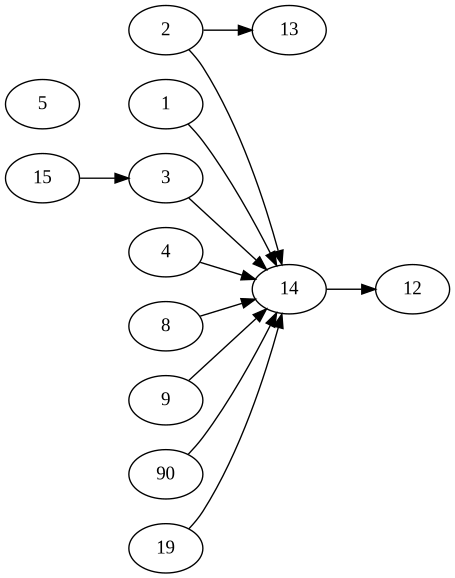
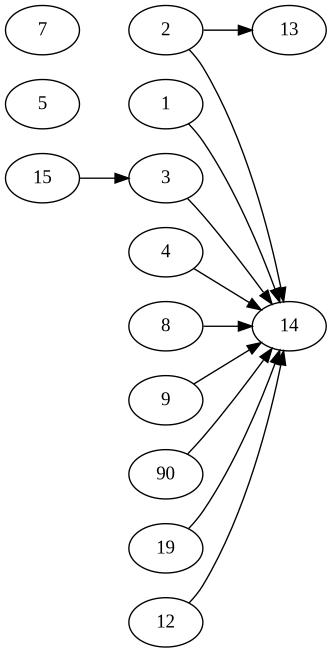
  digraph {
    fontname="Liberation Serif"
    rankdir=LR
    node [alpha=0.13 fontname="Liberation Serif"]
    edge [fontname="Liberation Serif"]
    1 [alpha=0.02 expect_size=16666624]
    14 [expect_size=9415680]
    2 [alpha=0.08 expect_size=9300992]
    13 [alpha=0.18 expect_size=14312448]
    3 [alpha=0.18 expect_size=41552896]
    15 [alpha=0.07 expect_size=33665024]
    4 [alpha=0.10 expect_size=38858752]
    5 [alpha=0.10 expect_size=12617728]
+   7 [expect_size=34314240]
    8 [alpha=0.05 expect_size=6063104]
    9 [alpha=0.11 expect_size=37264384]
    n12 [alpha=0.04 expect_size=51187712 label=90]
    n13 [alpha=0.03 expect_size=38227968 label=19]
    12 [alpha=0.14 expect_size=42857472]
    1 -> 14
    2 -> 14
    2 -> 13
    3 -> 14
    15 -> 3
    4 -> 14
    8 -> 14
    9 -> 14
    n12 -> 14
    n13 -> 14
-   14 -> 12
+   12 -> 14
  }
